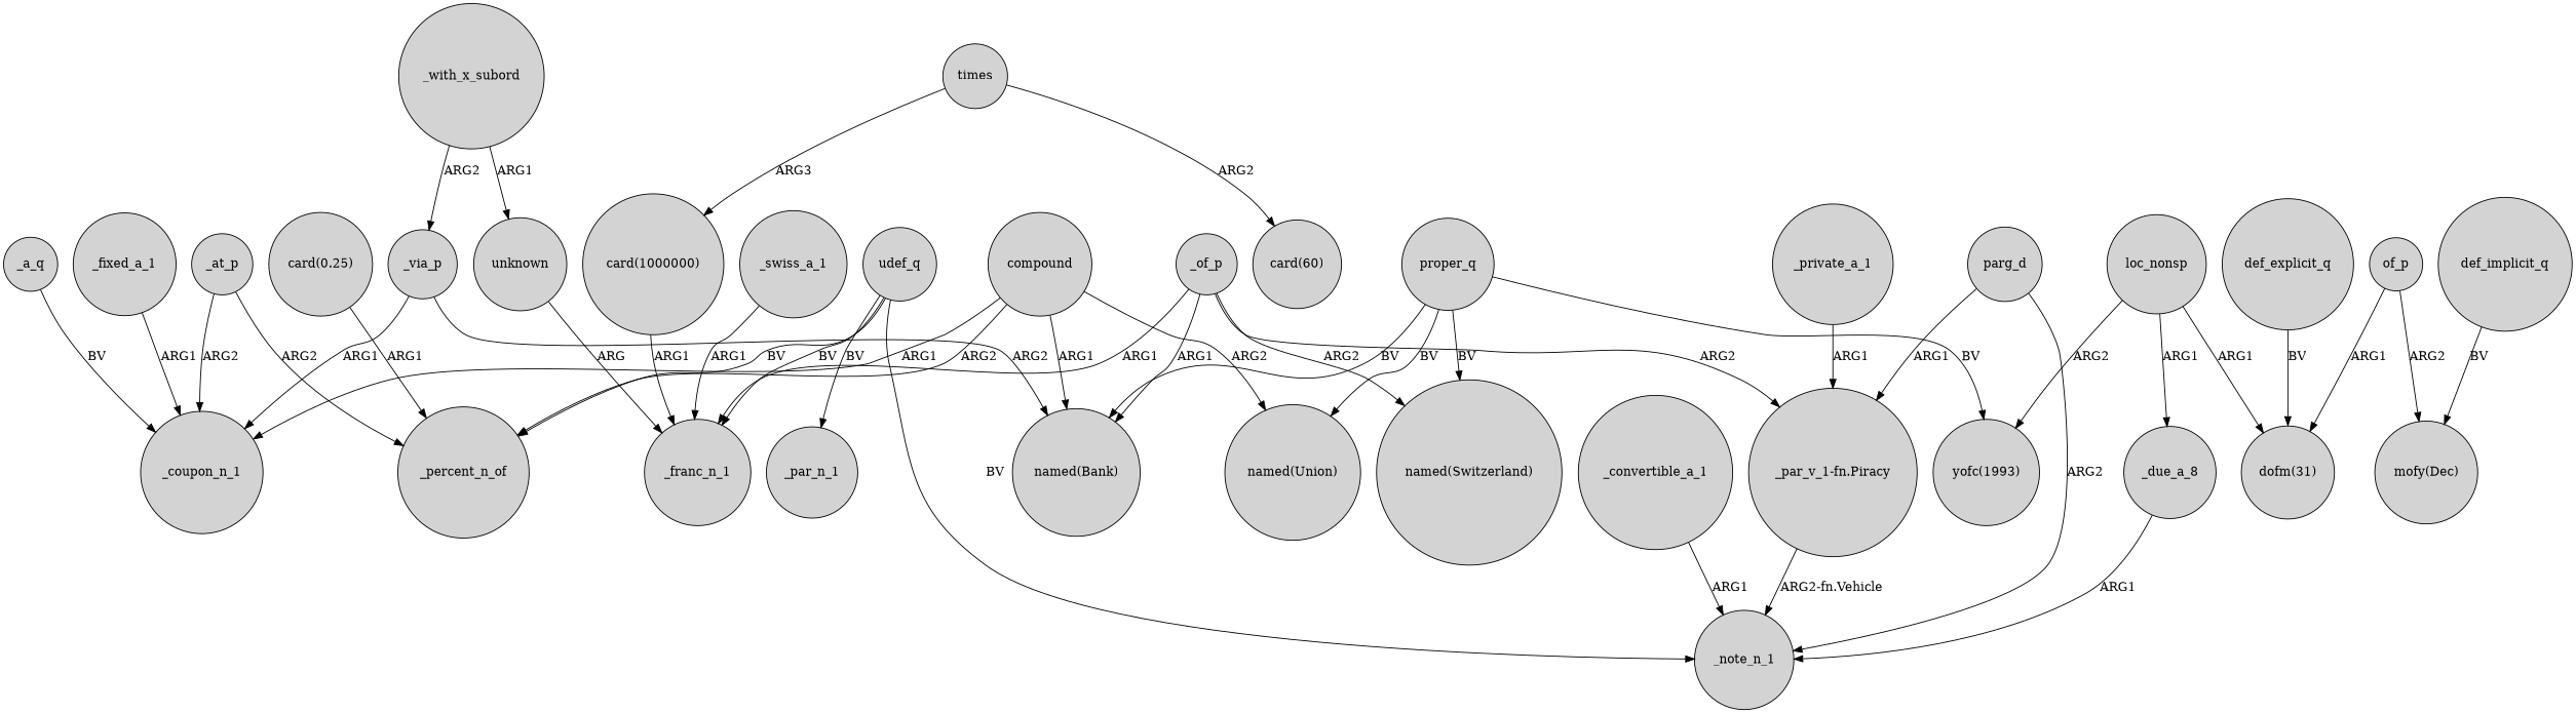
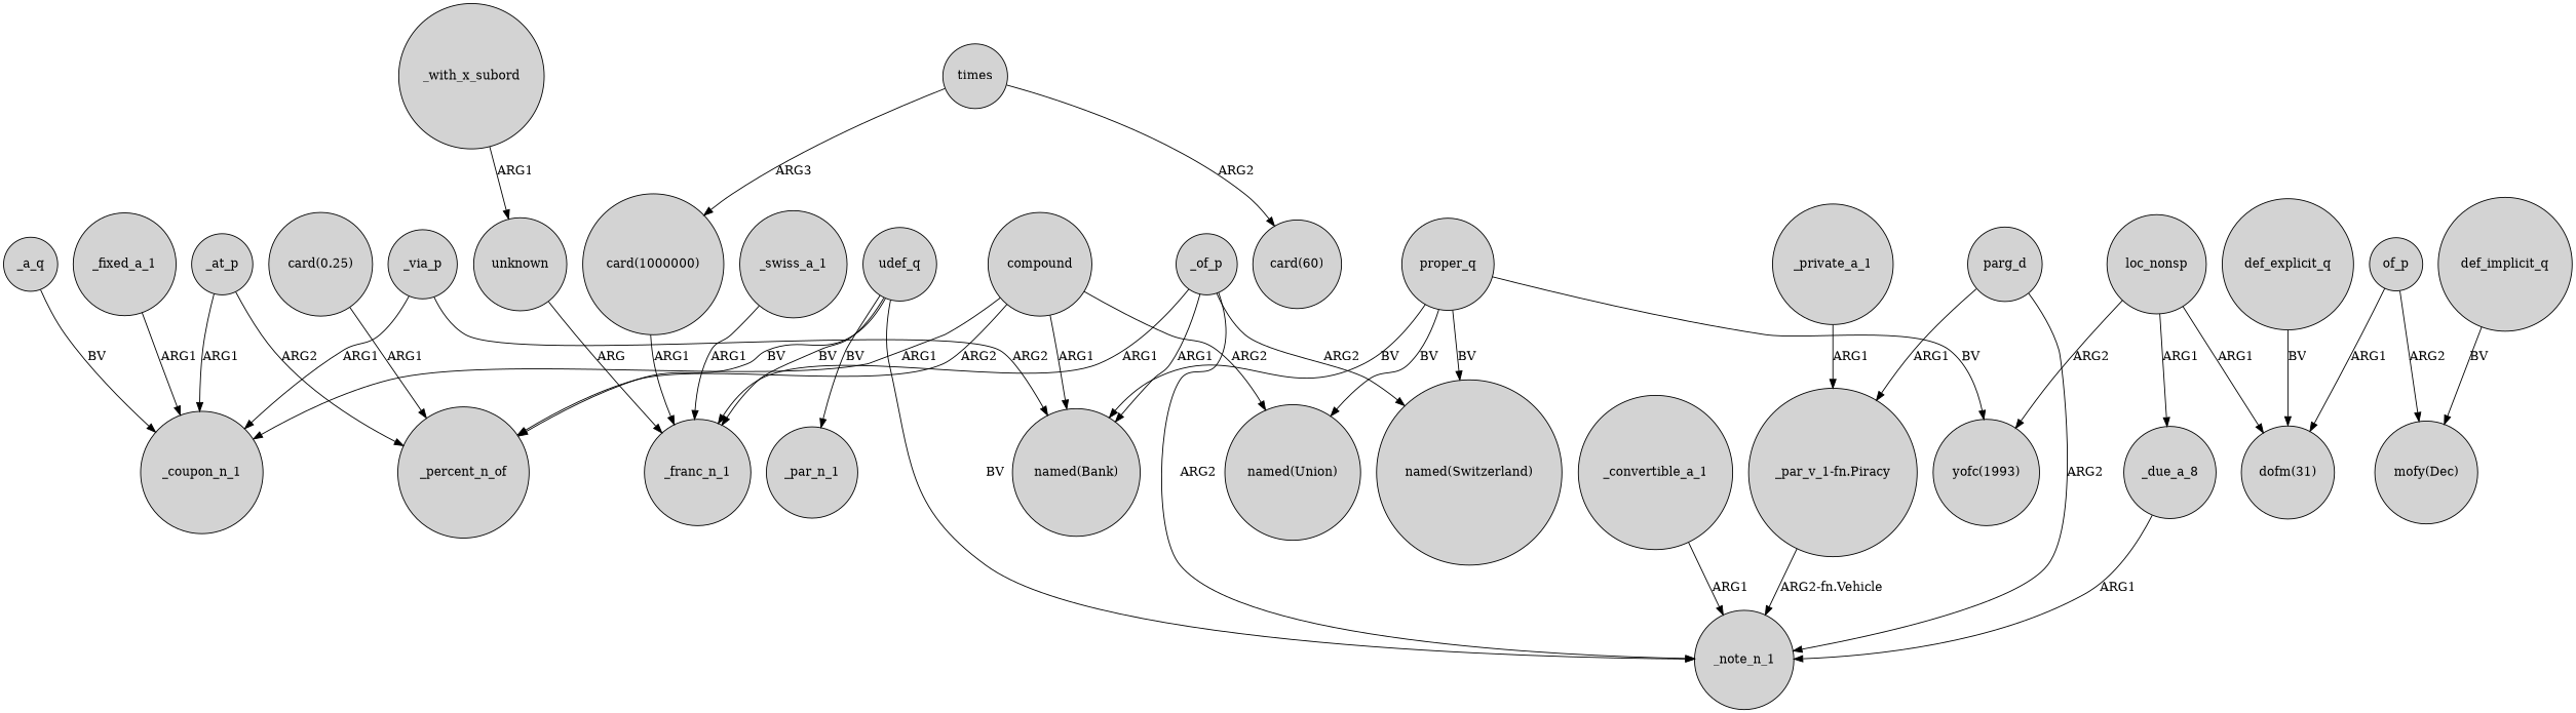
  digraph {
    node [shape=circle style=filled]
    _with_x_subord
    _via_p
    unknown
    _coupon_n_1
    "named(Bank)"
    _franc_n_1
    compound
    "named(Union)"
    _percent_n_of
    _at_p
    _swiss_a_1
    "card(1000000)"
    _of_p
    "named(Switzerland)"
    _note_n_1
    times
    "card(60)"
    of_p
    "dofm(31)"
    "mofy(Dec)"
    loc_nonsp
    "yofc(1993)"
    n23 [label=_due_a_8]
    "card(0.25)"
    proper_q
    _a_q
    parg_d
    n28 [label="_par_v_1-fn.Piracy"]
    udef_q
    _par_n_1
    _convertible_a_1
    def_explicit_q
    _private_a_1
    _fixed_a_1
    def_implicit_q
-   _with_x_subord -> _via_p [label=ARG2]
    _with_x_subord -> unknown [label=ARG1]
    _via_p -> _coupon_n_1 [label=ARG1]
    _via_p -> "named(Bank)" [label=ARG2]
    unknown -> _franc_n_1 [label=ARG]
    compound -> _coupon_n_1 [label=ARG1]
    compound -> "named(Bank)" [label=ARG1]
    compound -> "named(Union)" [label=ARG2]
    compound -> _percent_n_of [label=ARG2]
-   _at_p -> _coupon_n_1 [label=ARG2]
+   _at_p -> _coupon_n_1 [label=ARG1]
    _at_p -> _percent_n_of [label=ARG2]
    _swiss_a_1 -> _franc_n_1 [label=ARG1]
    "card(1000000)" -> _franc_n_1 [label=ARG1]
    _of_p -> "named(Bank)" [label=ARG1]
    _of_p -> _franc_n_1 [label=ARG1]
    _of_p -> "named(Switzerland)" [label=ARG2]
-   _of_p -> n28 [label=ARG2]
+   _of_p -> _note_n_1 [label=ARG2]
    times -> "card(1000000)" [label=ARG3]
    times -> "card(60)" [label=ARG2]
    of_p -> "dofm(31)" [label=ARG1]
    of_p -> "mofy(Dec)" [label=ARG2]
    loc_nonsp -> "dofm(31)" [label=ARG1]
    loc_nonsp -> "yofc(1993)" [label=ARG2]
    loc_nonsp -> n23 [label=ARG1]
    n23 -> _note_n_1 [label=ARG1]
    "card(0.25)" -> _percent_n_of [label=ARG1]
    proper_q -> "named(Bank)" [label=BV]
    proper_q -> "named(Union)" [label=BV]
    proper_q -> "named(Switzerland)" [label=BV]
    proper_q -> "yofc(1993)" [label=BV]
    _a_q -> _coupon_n_1 [label=BV]
    parg_d -> _note_n_1 [label=ARG2]
    parg_d -> n28 [label=ARG1]
    n28 -> _note_n_1 [label="ARG2-fn.Vehicle"]
    udef_q -> _franc_n_1 [label=BV]
    udef_q -> _percent_n_of [label=BV]
    udef_q -> _note_n_1 [label=BV]
    udef_q -> _par_n_1 [label=BV]
    _convertible_a_1 -> _note_n_1 [label=ARG1]
    def_explicit_q -> "dofm(31)" [label=BV]
    _private_a_1 -> n28 [label=ARG1]
    _fixed_a_1 -> _coupon_n_1 [label=ARG1]
    def_implicit_q -> "mofy(Dec)" [label=BV]
  }
